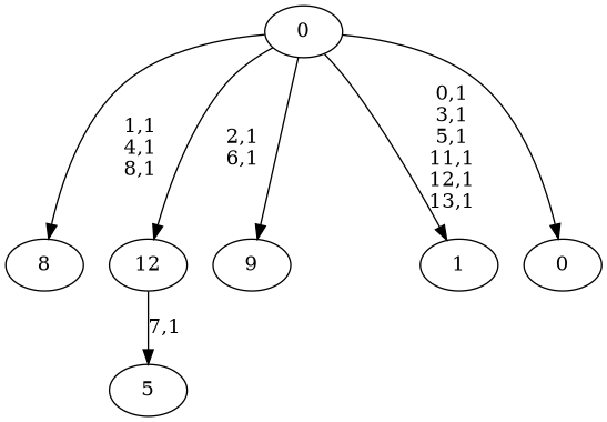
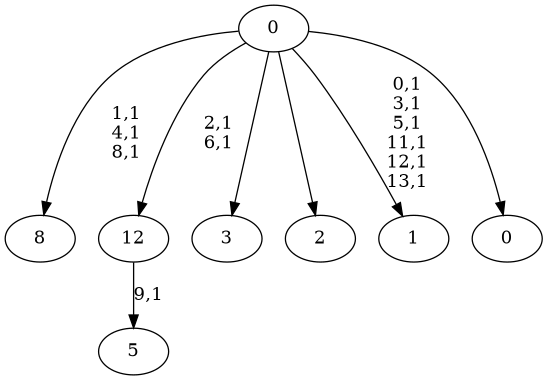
  digraph {
    n1 [label=8]
    n2 [label=5]
    12
-   n4 [label=9]
+   n4 [label=3]
+   n5 [label=2]
    n6 [label=1]
    n7 [label=0]
    0
-   12 -> n2 [label="7,1"]
+   12 -> n2 [label="9,1"]
    0 -> n1 [label="1,1\n4,1\n8,1"]
    0 -> 12 [label="2,1\n6,1"]
    0 -> n4
+   0 -> n5
    0 -> n6 [label="0,1\n3,1\n5,1\n11,1\n12,1\n13,1"]
    0 -> n7
  }
